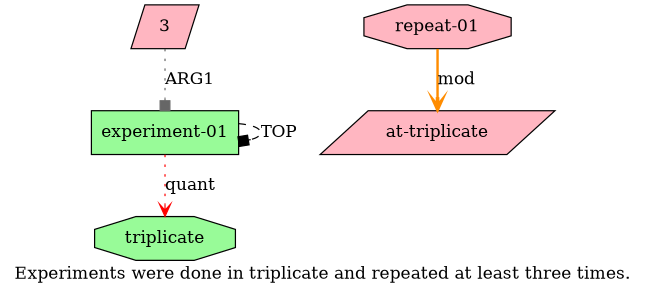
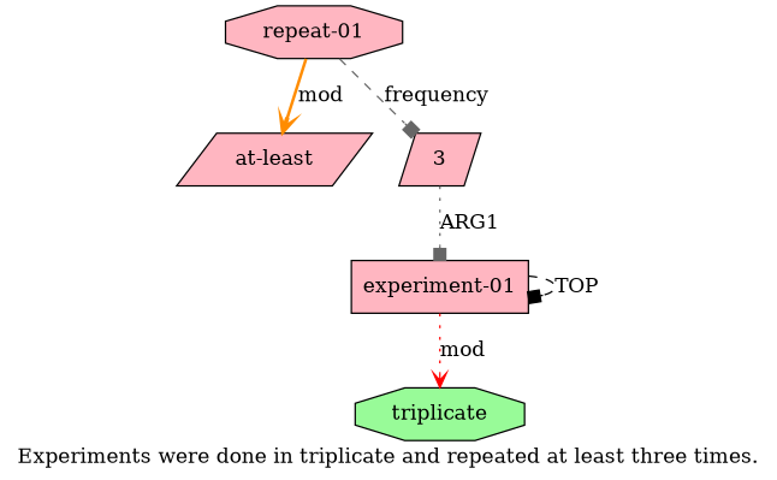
  digraph {
    label="Experiments were done in triplicate and repeated at least three times."
    node [color=black fillcolor=lightpink shape=octagon style=filled]
    edge [arrowhead=box color=gray40 style=dotted]
    n1 [fillcolor=palegreen gold_ind=1 gold_label=triplicate label=triplicate test_ind=1 test_label=triplicate]
-   n2 [fillcolor=palegreen gold_ind=0 gold_label="experiment-01" label="experiment-01" shape=box test_ind=0 test_label="experiment-01"]
-   n3 [gold_ind=3 gold_label="at-least" label="at-triplicate" shape=parallelogram test_ind=3 test_label="at-least"]
+   n2 [gold_ind=0 gold_label="experiment-01" label="experiment-01" shape=box test_ind=0 test_label="experiment-01"]
+   n3 [gold_ind=3 gold_label="at-least" label="at-least" shape=parallelogram test_ind=3 test_label="at-least"]
    n4 [gold_ind=2 gold_label="repeat-01" label="repeat-01" test_ind=2 test_label="repeat-01"]
    n5 [gold_ind=-1 gold_label=3 label=3 shape=parallelogram test_ind=-1 test_label=3]
-   n2 -> n1 [arrowhead=vee color=red gold_label=quant label=quant test_label=quant]
+   n2 -> n1 [arrowhead=vee color=red gold_label=quant label=mod test_label=quant]
    n2 -> n2 [color=black gold_label=TOP label=TOP style=dashed test_label=TOP]
    n4 -> n3 [arrowhead=vee color=darkorange gold_label=mod label=mod style=bold test_label=mod]
+   n4 -> n5 [gold_label=frequency label=frequency style=dashed test_label=frequency]
    n5 -> n2 [gold_label=ARG1 label=ARG1 test_label=ARG1]
  }
